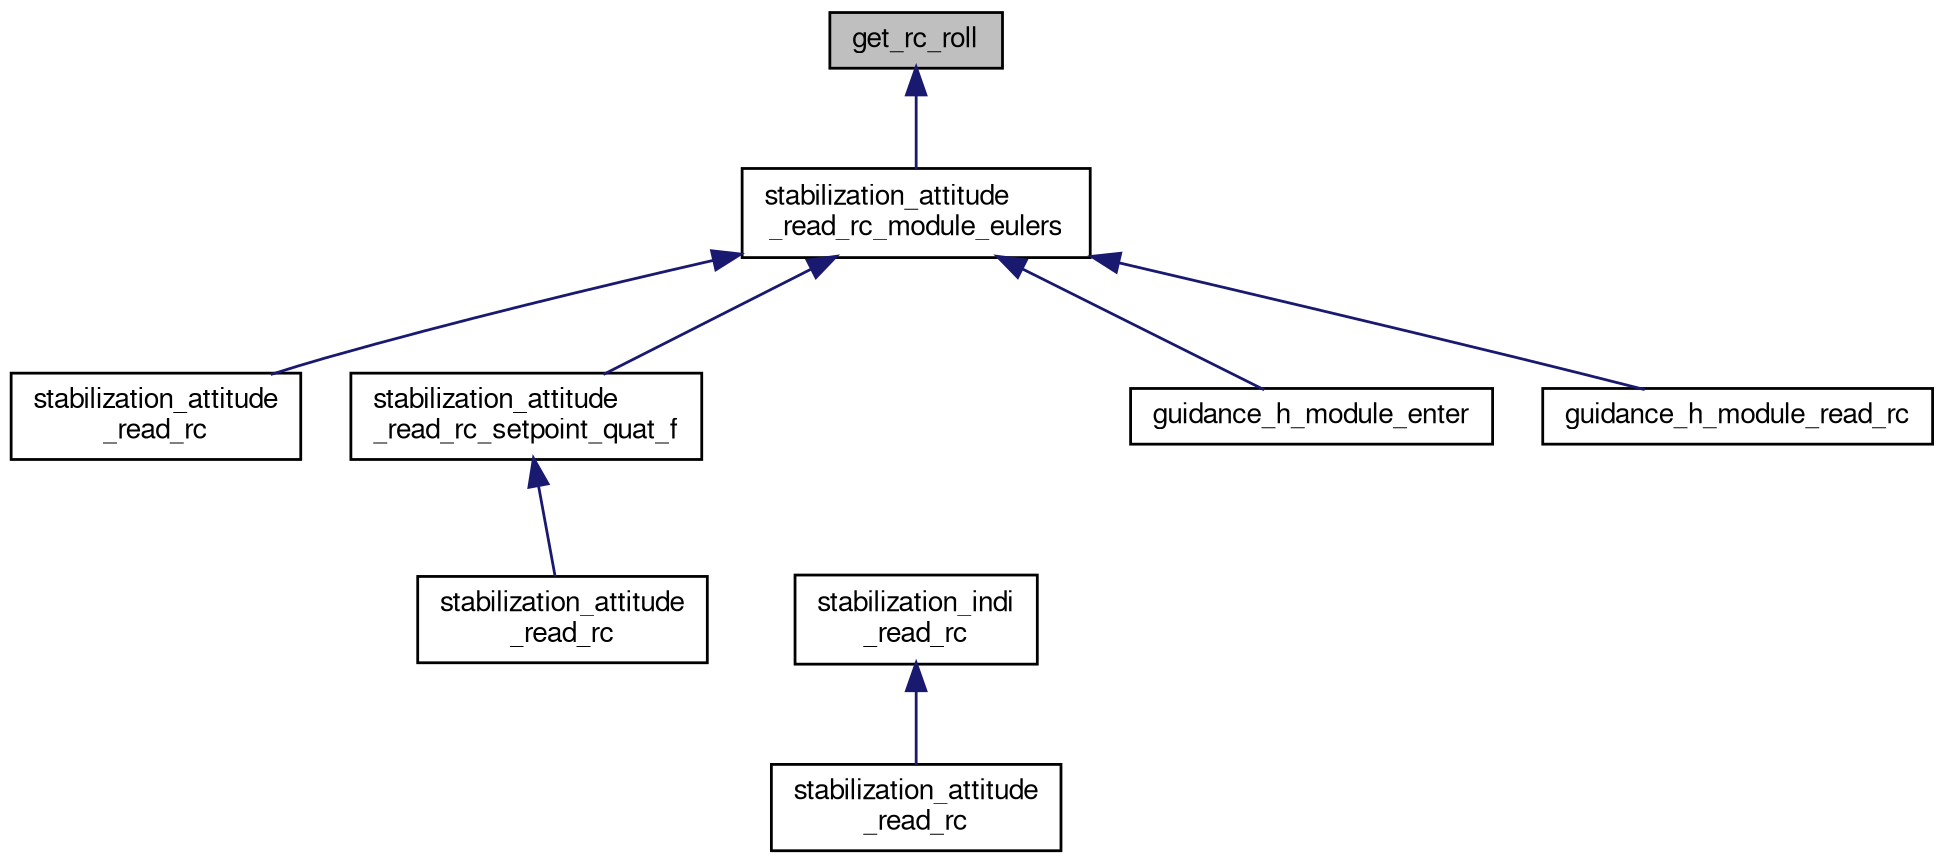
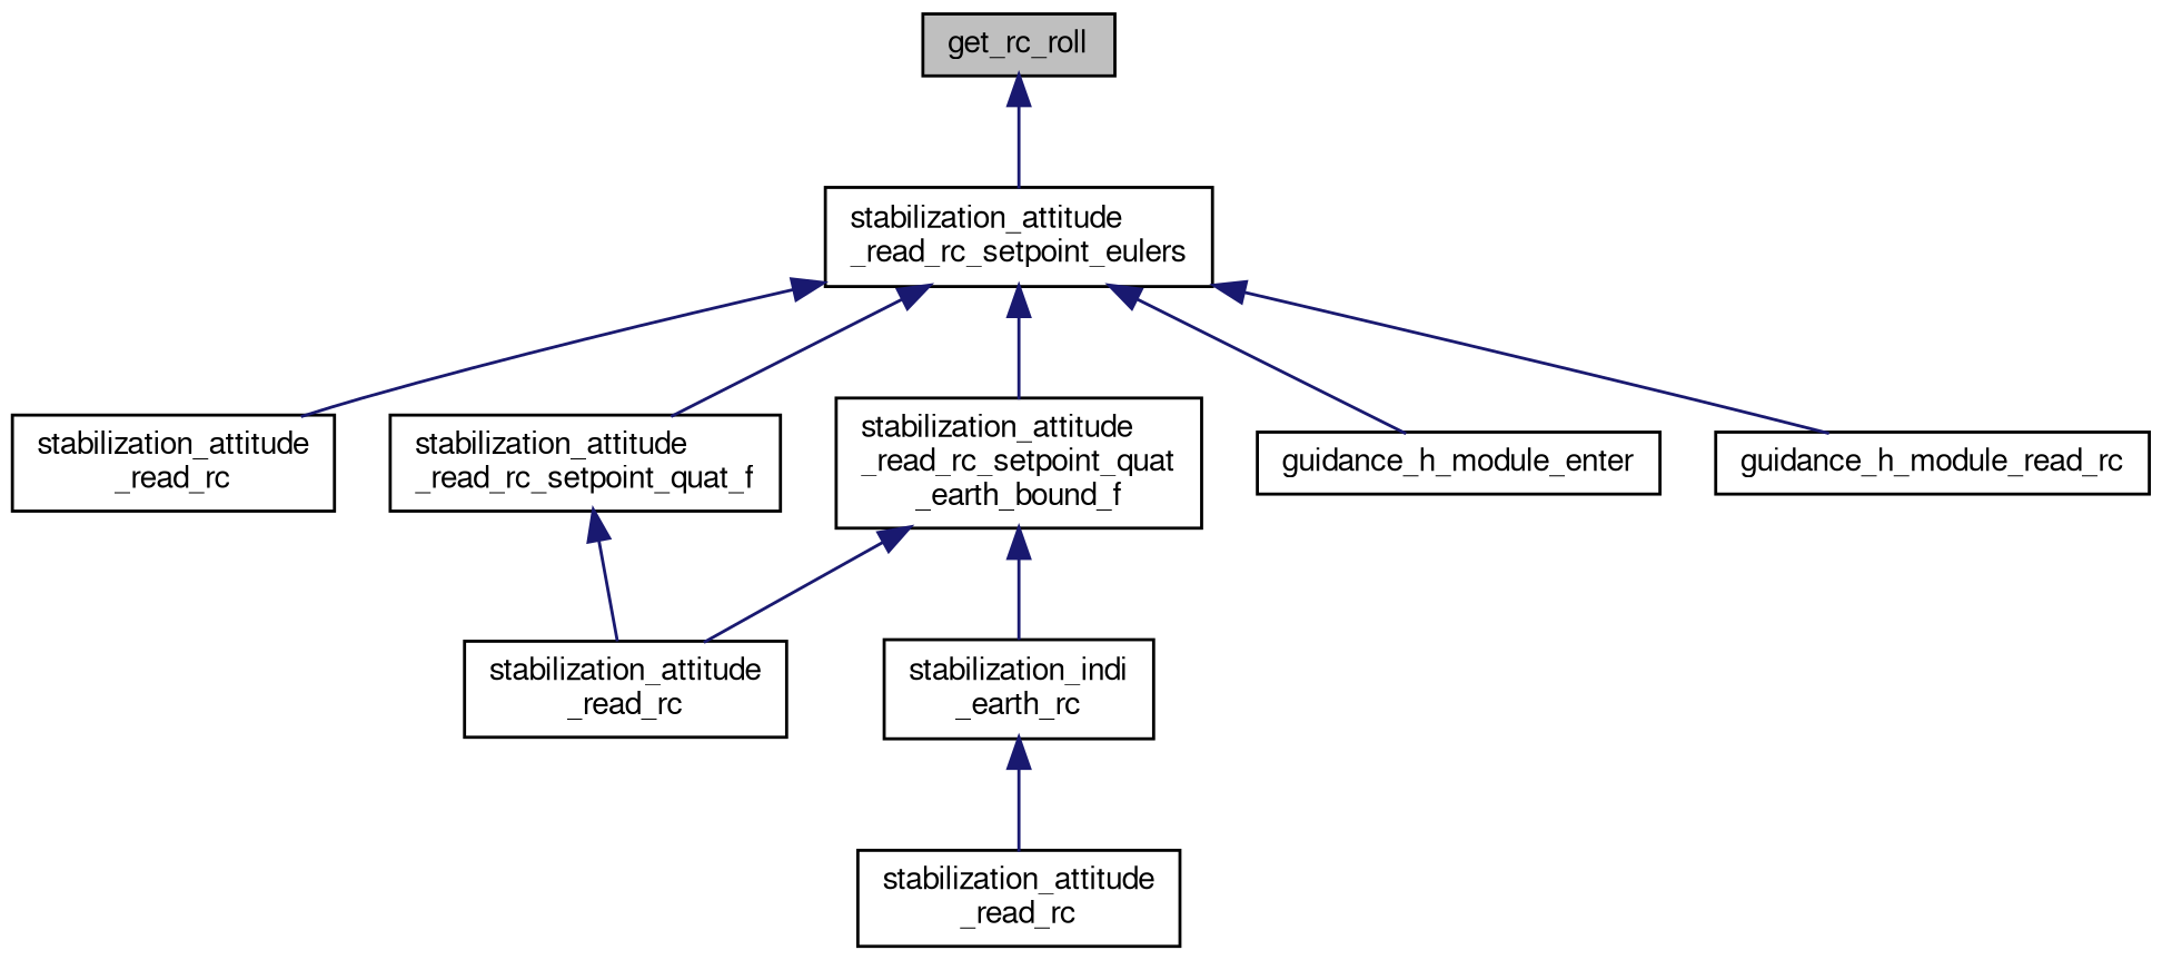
  digraph {
    rankdir=TB
    node [color=black fillcolor=white fontname=FreeSans fontsize=10 shape=record style=filled]
    edge [color=midnightblue dir=back fontname=FreeSans fontsize=10 labelfontname=FreeSans labelfontsize=10 style=solid]
    n1 [fillcolor=grey75 fontcolor=black height=0.2 label=get_rc_roll width=0.4]
-   n2 [height=0.2 label="stabilization_attitude\l_read_rc_module_eulers" width=0.4]
+   n2 [height=0.2 label="stabilization_attitude\l_read_rc_setpoint_eulers" width=0.4]
    n3 [height=0.2 label="stabilization_attitude\l_read_rc" width=0.4]
    n4 [height=0.2 label="stabilization_attitude\l_read_rc_setpoint_quat_f" width=0.4]
+   n5 [height=0.2 label="stabilization_attitude\l_read_rc_setpoint_quat\l_earth_bound_f" width=0.4]
    n6 [height=0.2 label=guidance_h_module_enter width=0.4]
    n7 [height=0.2 label=guidance_h_module_read_rc width=0.4]
    n8 [height=0.2 label="stabilization_attitude\l_read_rc" width=0.4]
-   n9 [height=0.2 label="stabilization_indi\l_read_rc" width=0.4]
+   n9 [height=0.2 label="stabilization_indi\l_earth_rc" width=0.4]
    n10 [height=0.2 label="stabilization_attitude\l_read_rc" width=0.4]
    n1 -> n2
    n2 -> n3
    n2 -> n4
+   n2 -> n5
    n2 -> n6
    n2 -> n7
    n4 -> n8
+   n5 -> n8
+   n5 -> n9
    n9 -> n10
  }
